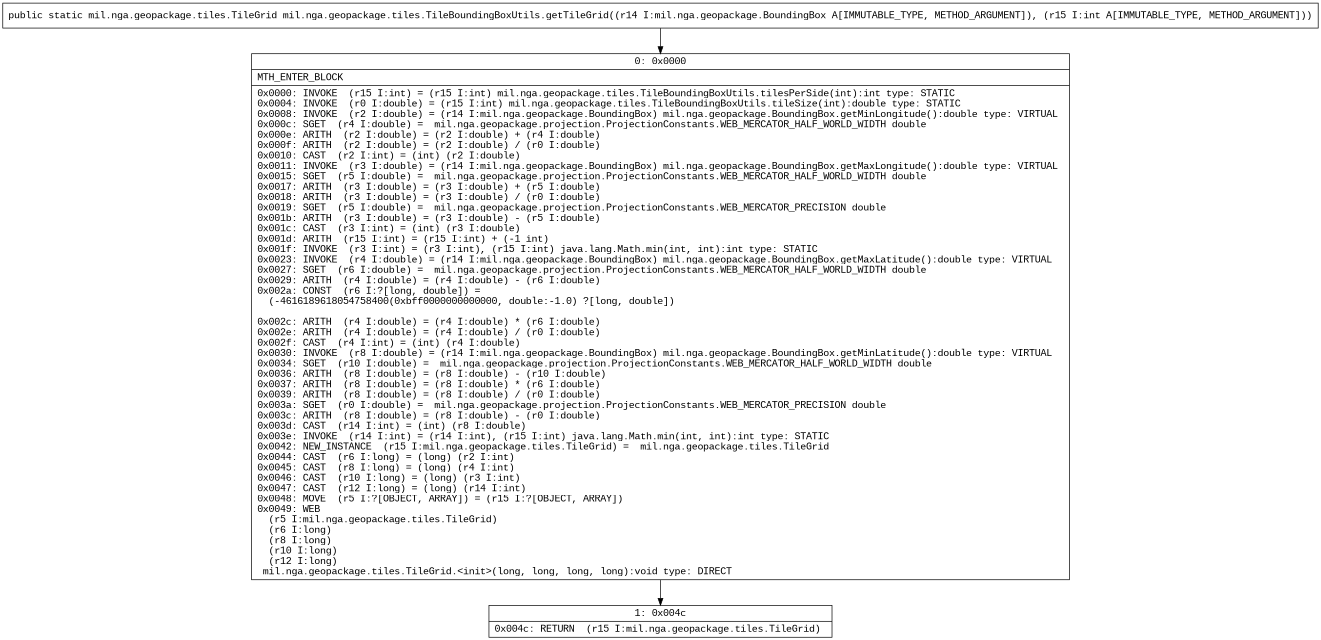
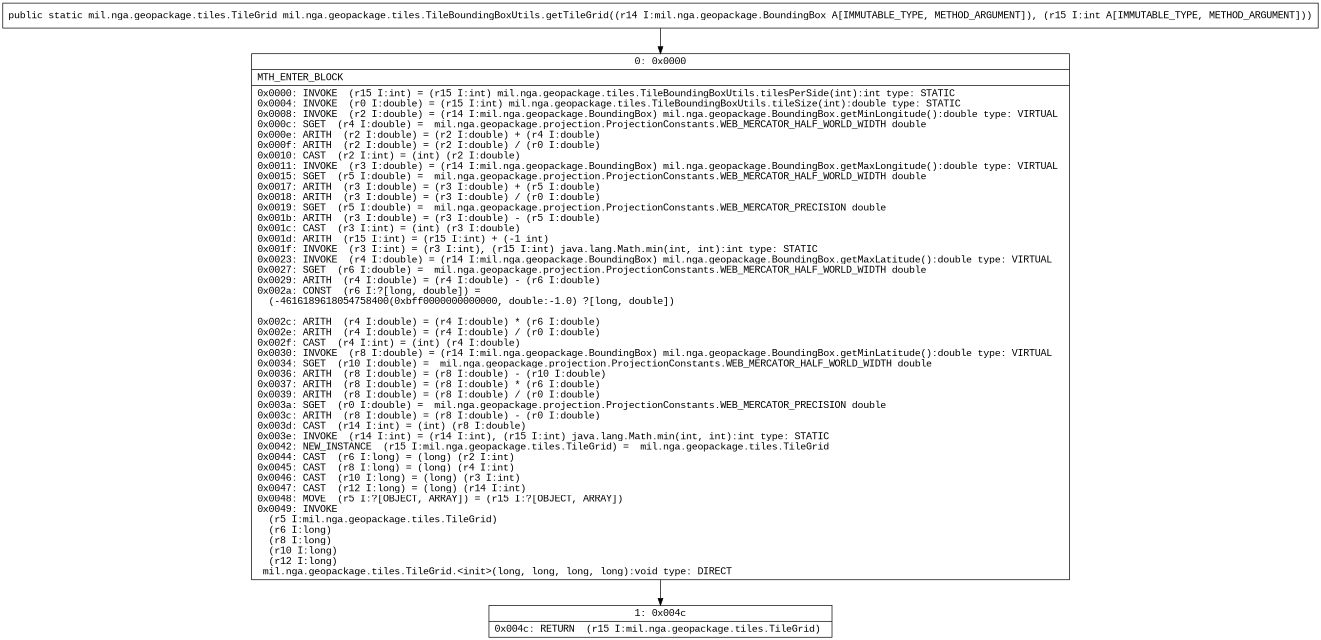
  digraph {
    fontname="Liberation Mono"
    node [shape=record fontname="Liberation Mono"]
    edge [fontname="Liberation Mono"]
-   n1 [label="{0\:\ 0x0000|MTH_ENTER_BLOCK\l|0x0000: INVOKE  (r15 I:int) = (r15 I:int) mil.nga.geopackage.tiles.TileBoundingBoxUtils.tilesPerSide(int):int type: STATIC \l0x0004: INVOKE  (r0 I:double) = (r15 I:int) mil.nga.geopackage.tiles.TileBoundingBoxUtils.tileSize(int):double type: STATIC \l0x0008: INVOKE  (r2 I:double) = (r14 I:mil.nga.geopackage.BoundingBox) mil.nga.geopackage.BoundingBox.getMinLongitude():double type: VIRTUAL \l0x000c: SGET  (r4 I:double) =  mil.nga.geopackage.projection.ProjectionConstants.WEB_MERCATOR_HALF_WORLD_WIDTH double \l0x000e: ARITH  (r2 I:double) = (r2 I:double) + (r4 I:double) \l0x000f: ARITH  (r2 I:double) = (r2 I:double) \/ (r0 I:double) \l0x0010: CAST  (r2 I:int) = (int) (r2 I:double) \l0x0011: INVOKE  (r3 I:double) = (r14 I:mil.nga.geopackage.BoundingBox) mil.nga.geopackage.BoundingBox.getMaxLongitude():double type: VIRTUAL \l0x0015: SGET  (r5 I:double) =  mil.nga.geopackage.projection.ProjectionConstants.WEB_MERCATOR_HALF_WORLD_WIDTH double \l0x0017: ARITH  (r3 I:double) = (r3 I:double) + (r5 I:double) \l0x0018: ARITH  (r3 I:double) = (r3 I:double) \/ (r0 I:double) \l0x0019: SGET  (r5 I:double) =  mil.nga.geopackage.projection.ProjectionConstants.WEB_MERCATOR_PRECISION double \l0x001b: ARITH  (r3 I:double) = (r3 I:double) \- (r5 I:double) \l0x001c: CAST  (r3 I:int) = (int) (r3 I:double) \l0x001d: ARITH  (r15 I:int) = (r15 I:int) + (\-1 int) \l0x001f: INVOKE  (r3 I:int) = (r3 I:int), (r15 I:int) java.lang.Math.min(int, int):int type: STATIC \l0x0023: INVOKE  (r4 I:double) = (r14 I:mil.nga.geopackage.BoundingBox) mil.nga.geopackage.BoundingBox.getMaxLatitude():double type: VIRTUAL \l0x0027: SGET  (r6 I:double) =  mil.nga.geopackage.projection.ProjectionConstants.WEB_MERCATOR_HALF_WORLD_WIDTH double \l0x0029: ARITH  (r4 I:double) = (r4 I:double) \- (r6 I:double) \l0x002a: CONST  (r6 I:?[long, double]) = \l  (\-4616189618054758400(0xbff0000000000000, double:\-1.0) ?[long, double])\l \l0x002c: ARITH  (r4 I:double) = (r4 I:double) * (r6 I:double) \l0x002e: ARITH  (r4 I:double) = (r4 I:double) \/ (r0 I:double) \l0x002f: CAST  (r4 I:int) = (int) (r4 I:double) \l0x0030: INVOKE  (r8 I:double) = (r14 I:mil.nga.geopackage.BoundingBox) mil.nga.geopackage.BoundingBox.getMinLatitude():double type: VIRTUAL \l0x0034: SGET  (r10 I:double) =  mil.nga.geopackage.projection.ProjectionConstants.WEB_MERCATOR_HALF_WORLD_WIDTH double \l0x0036: ARITH  (r8 I:double) = (r8 I:double) \- (r10 I:double) \l0x0037: ARITH  (r8 I:double) = (r8 I:double) * (r6 I:double) \l0x0039: ARITH  (r8 I:double) = (r8 I:double) \/ (r0 I:double) \l0x003a: SGET  (r0 I:double) =  mil.nga.geopackage.projection.ProjectionConstants.WEB_MERCATOR_PRECISION double \l0x003c: ARITH  (r8 I:double) = (r8 I:double) \- (r0 I:double) \l0x003d: CAST  (r14 I:int) = (int) (r8 I:double) \l0x003e: INVOKE  (r14 I:int) = (r14 I:int), (r15 I:int) java.lang.Math.min(int, int):int type: STATIC \l0x0042: NEW_INSTANCE  (r15 I:mil.nga.geopackage.tiles.TileGrid) =  mil.nga.geopackage.tiles.TileGrid \l0x0044: CAST  (r6 I:long) = (long) (r2 I:int) \l0x0045: CAST  (r8 I:long) = (long) (r4 I:int) \l0x0046: CAST  (r10 I:long) = (long) (r3 I:int) \l0x0047: CAST  (r12 I:long) = (long) (r14 I:int) \l0x0048: MOVE  (r5 I:?[OBJECT, ARRAY]) = (r15 I:?[OBJECT, ARRAY]) \l0x0049: WEB  \l  (r5 I:mil.nga.geopackage.tiles.TileGrid)\l  (r6 I:long)\l  (r8 I:long)\l  (r10 I:long)\l  (r12 I:long)\l mil.nga.geopackage.tiles.TileGrid.\<init\>(long, long, long, long):void type: DIRECT \l}"]
+   n1 [label="{0\:\ 0x0000|MTH_ENTER_BLOCK\l|0x0000: INVOKE  (r15 I:int) = (r15 I:int) mil.nga.geopackage.tiles.TileBoundingBoxUtils.tilesPerSide(int):int type: STATIC \l0x0004: INVOKE  (r0 I:double) = (r15 I:int) mil.nga.geopackage.tiles.TileBoundingBoxUtils.tileSize(int):double type: STATIC \l0x0008: INVOKE  (r2 I:double) = (r14 I:mil.nga.geopackage.BoundingBox) mil.nga.geopackage.BoundingBox.getMinLongitude():double type: VIRTUAL \l0x000c: SGET  (r4 I:double) =  mil.nga.geopackage.projection.ProjectionConstants.WEB_MERCATOR_HALF_WORLD_WIDTH double \l0x000e: ARITH  (r2 I:double) = (r2 I:double) + (r4 I:double) \l0x000f: ARITH  (r2 I:double) = (r2 I:double) \/ (r0 I:double) \l0x0010: CAST  (r2 I:int) = (int) (r2 I:double) \l0x0011: INVOKE  (r3 I:double) = (r14 I:mil.nga.geopackage.BoundingBox) mil.nga.geopackage.BoundingBox.getMaxLongitude():double type: VIRTUAL \l0x0015: SGET  (r5 I:double) =  mil.nga.geopackage.projection.ProjectionConstants.WEB_MERCATOR_HALF_WORLD_WIDTH double \l0x0017: ARITH  (r3 I:double) = (r3 I:double) + (r5 I:double) \l0x0018: ARITH  (r3 I:double) = (r3 I:double) \/ (r0 I:double) \l0x0019: SGET  (r5 I:double) =  mil.nga.geopackage.projection.ProjectionConstants.WEB_MERCATOR_PRECISION double \l0x001b: ARITH  (r3 I:double) = (r3 I:double) \- (r5 I:double) \l0x001c: CAST  (r3 I:int) = (int) (r3 I:double) \l0x001d: ARITH  (r15 I:int) = (r15 I:int) + (\-1 int) \l0x001f: INVOKE  (r3 I:int) = (r3 I:int), (r15 I:int) java.lang.Math.min(int, int):int type: STATIC \l0x0023: INVOKE  (r4 I:double) = (r14 I:mil.nga.geopackage.BoundingBox) mil.nga.geopackage.BoundingBox.getMaxLatitude():double type: VIRTUAL \l0x0027: SGET  (r6 I:double) =  mil.nga.geopackage.projection.ProjectionConstants.WEB_MERCATOR_HALF_WORLD_WIDTH double \l0x0029: ARITH  (r4 I:double) = (r4 I:double) \- (r6 I:double) \l0x002a: CONST  (r6 I:?[long, double]) = \l  (\-4616189618054758400(0xbff0000000000000, double:\-1.0) ?[long, double])\l \l0x002c: ARITH  (r4 I:double) = (r4 I:double) * (r6 I:double) \l0x002e: ARITH  (r4 I:double) = (r4 I:double) \/ (r0 I:double) \l0x002f: CAST  (r4 I:int) = (int) (r4 I:double) \l0x0030: INVOKE  (r8 I:double) = (r14 I:mil.nga.geopackage.BoundingBox) mil.nga.geopackage.BoundingBox.getMinLatitude():double type: VIRTUAL \l0x0034: SGET  (r10 I:double) =  mil.nga.geopackage.projection.ProjectionConstants.WEB_MERCATOR_HALF_WORLD_WIDTH double \l0x0036: ARITH  (r8 I:double) = (r8 I:double) \- (r10 I:double) \l0x0037: ARITH  (r8 I:double) = (r8 I:double) * (r6 I:double) \l0x0039: ARITH  (r8 I:double) = (r8 I:double) \/ (r0 I:double) \l0x003a: SGET  (r0 I:double) =  mil.nga.geopackage.projection.ProjectionConstants.WEB_MERCATOR_PRECISION double \l0x003c: ARITH  (r8 I:double) = (r8 I:double) \- (r0 I:double) \l0x003d: CAST  (r14 I:int) = (int) (r8 I:double) \l0x003e: INVOKE  (r14 I:int) = (r14 I:int), (r15 I:int) java.lang.Math.min(int, int):int type: STATIC \l0x0042: NEW_INSTANCE  (r15 I:mil.nga.geopackage.tiles.TileGrid) =  mil.nga.geopackage.tiles.TileGrid \l0x0044: CAST  (r6 I:long) = (long) (r2 I:int) \l0x0045: CAST  (r8 I:long) = (long) (r4 I:int) \l0x0046: CAST  (r10 I:long) = (long) (r3 I:int) \l0x0047: CAST  (r12 I:long) = (long) (r14 I:int) \l0x0048: MOVE  (r5 I:?[OBJECT, ARRAY]) = (r15 I:?[OBJECT, ARRAY]) \l0x0049: INVOKE  \l  (r5 I:mil.nga.geopackage.tiles.TileGrid)\l  (r6 I:long)\l  (r8 I:long)\l  (r10 I:long)\l  (r12 I:long)\l mil.nga.geopackage.tiles.TileGrid.\<init\>(long, long, long, long):void type: DIRECT \l}"]
    n2 [label="{1\:\ 0x004c|0x004c: RETURN  (r15 I:mil.nga.geopackage.tiles.TileGrid) \l}"]
    n3 [label="{public static mil.nga.geopackage.tiles.TileGrid mil.nga.geopackage.tiles.TileBoundingBoxUtils.getTileGrid((r14 I:mil.nga.geopackage.BoundingBox A[IMMUTABLE_TYPE, METHOD_ARGUMENT]), (r15 I:int A[IMMUTABLE_TYPE, METHOD_ARGUMENT])) }"]
    n1 -> n2
    n3 -> n1
  }
